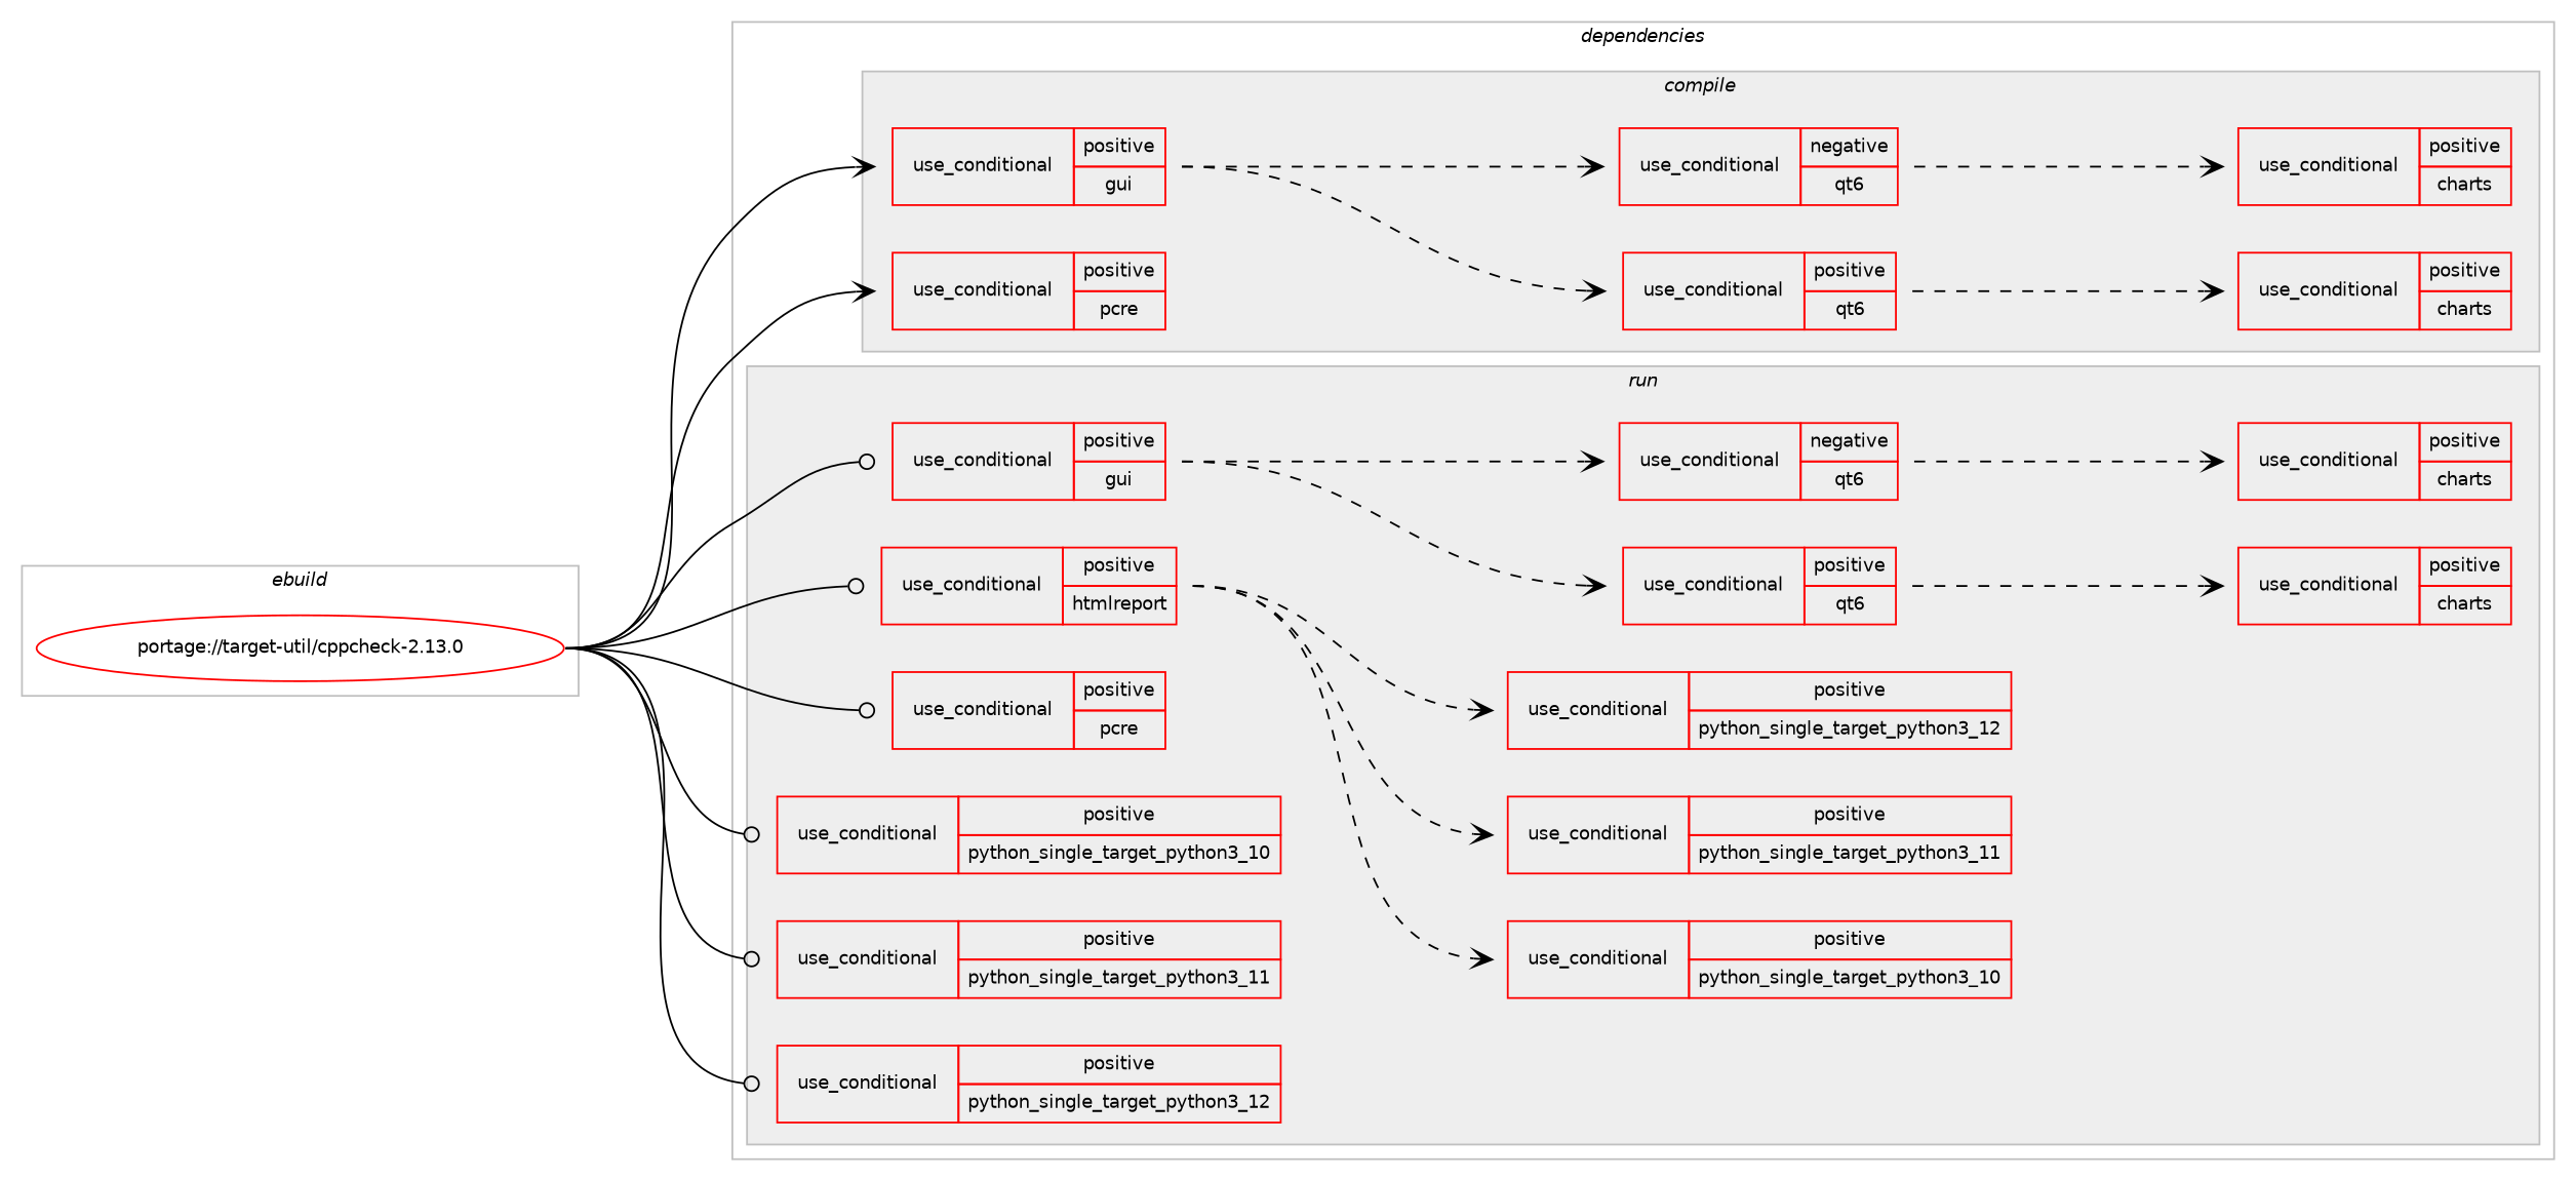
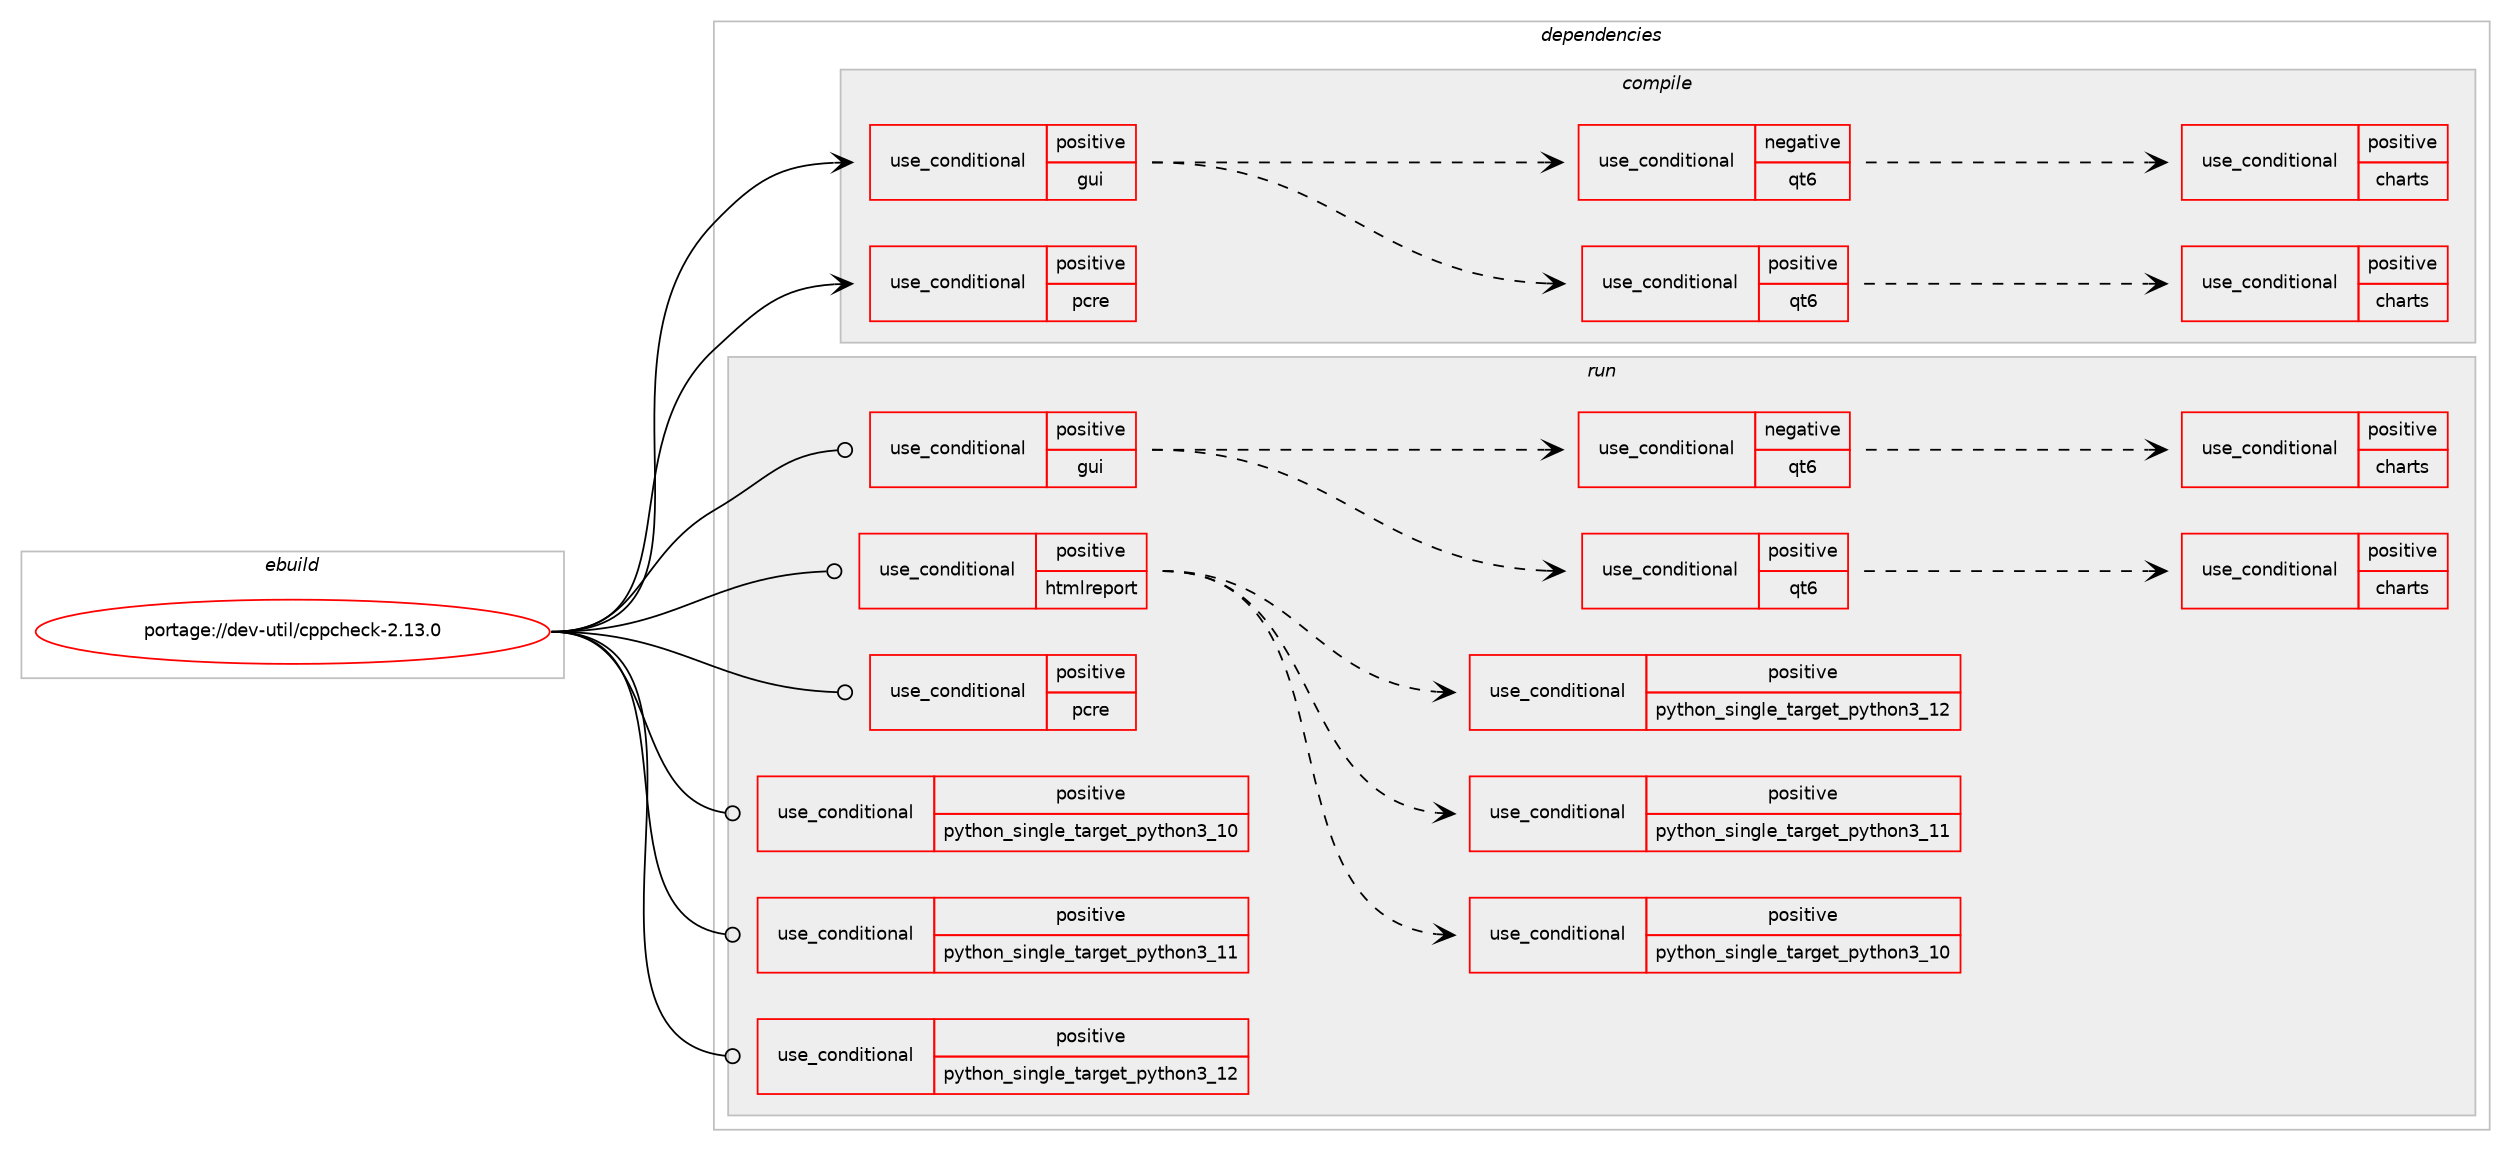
  digraph {
    compound=true
    concentrate=true
    fontname=Helvetica
    fontsize=10
    newrank=true
    rankdir=LR
    ranksep=1.5
    node [color=red fontname=Helvetica fontsize=10 shape=none]
    edge [arrowhead=vee headport=w style=dashed tailport=e weight=20]
-   n1 [label="portage://target-util/cppcheck-2.13.0" width=4 shape=""]
+   n1 [label="portage://dev-util/cppcheck-2.13.0" width=4 shape=""]
    n2 [label=<<TABLE BORDER="0" CELLBORDER="1" CELLSPACING="0" CELLPADDING="4"><TR><TD ROWSPAN="3" CELLPADDING="10">use_conditional</TD></TR><TR><TD>positive</TD></TR><TR><TD>charts</TD></TR></TABLE>>]
    n3 [label=<<TABLE BORDER="0" CELLBORDER="1" CELLSPACING="0" CELLPADDING="4"><TR><TD ROWSPAN="3" CELLPADDING="10">use_conditional</TD></TR><TR><TD>positive</TD></TR><TR><TD>qt6</TD></TR></TABLE>>]
    n4 [label=<<TABLE BORDER="0" CELLBORDER="1" CELLSPACING="0" CELLPADDING="4"><TR><TD ROWSPAN="3" CELLPADDING="10">use_conditional</TD></TR><TR><TD>positive</TD></TR><TR><TD>charts</TD></TR></TABLE>>]
    n5 [label=<<TABLE BORDER="0" CELLBORDER="1" CELLSPACING="0" CELLPADDING="4"><TR><TD ROWSPAN="3" CELLPADDING="10">use_conditional</TD></TR><TR><TD>negative</TD></TR><TR><TD>qt6</TD></TR></TABLE>>]
    n6 [label=<<TABLE BORDER="0" CELLBORDER="1" CELLSPACING="0" CELLPADDING="4"><TR><TD ROWSPAN="3" CELLPADDING="10">use_conditional</TD></TR><TR><TD>positive</TD></TR><TR><TD>gui</TD></TR></TABLE>>]
    n7 [label=<<TABLE BORDER="0" CELLBORDER="1" CELLSPACING="0" CELLPADDING="4"><TR><TD ROWSPAN="3" CELLPADDING="10">use_conditional</TD></TR><TR><TD>positive</TD></TR><TR><TD>pcre</TD></TR></TABLE>>]
    n8 [label=<<TABLE BORDER="0" CELLBORDER="1" CELLSPACING="0" CELLPADDING="4"><TR><TD ROWSPAN="3" CELLPADDING="10">use_conditional</TD></TR><TR><TD>positive</TD></TR><TR><TD>charts</TD></TR></TABLE>>]
    n9 [label=<<TABLE BORDER="0" CELLBORDER="1" CELLSPACING="0" CELLPADDING="4"><TR><TD ROWSPAN="3" CELLPADDING="10">use_conditional</TD></TR><TR><TD>positive</TD></TR><TR><TD>qt6</TD></TR></TABLE>>]
    n10 [label=<<TABLE BORDER="0" CELLBORDER="1" CELLSPACING="0" CELLPADDING="4"><TR><TD ROWSPAN="3" CELLPADDING="10">use_conditional</TD></TR><TR><TD>positive</TD></TR><TR><TD>charts</TD></TR></TABLE>>]
    n11 [label=<<TABLE BORDER="0" CELLBORDER="1" CELLSPACING="0" CELLPADDING="4"><TR><TD ROWSPAN="3" CELLPADDING="10">use_conditional</TD></TR><TR><TD>negative</TD></TR><TR><TD>qt6</TD></TR></TABLE>>]
    n12 [label=<<TABLE BORDER="0" CELLBORDER="1" CELLSPACING="0" CELLPADDING="4"><TR><TD ROWSPAN="3" CELLPADDING="10">use_conditional</TD></TR><TR><TD>positive</TD></TR><TR><TD>gui</TD></TR></TABLE>>]
    n13 [label=<<TABLE BORDER="0" CELLBORDER="1" CELLSPACING="0" CELLPADDING="4"><TR><TD ROWSPAN="3" CELLPADDING="10">use_conditional</TD></TR><TR><TD>positive</TD></TR><TR><TD>python_single_target_python3_10</TD></TR></TABLE>>]
    n14 [label=<<TABLE BORDER="0" CELLBORDER="1" CELLSPACING="0" CELLPADDING="4"><TR><TD ROWSPAN="3" CELLPADDING="10">use_conditional</TD></TR><TR><TD>positive</TD></TR><TR><TD>python_single_target_python3_11</TD></TR></TABLE>>]
    n15 [label=<<TABLE BORDER="0" CELLBORDER="1" CELLSPACING="0" CELLPADDING="4"><TR><TD ROWSPAN="3" CELLPADDING="10">use_conditional</TD></TR><TR><TD>positive</TD></TR><TR><TD>python_single_target_python3_12</TD></TR></TABLE>>]
    n16 [label=<<TABLE BORDER="0" CELLBORDER="1" CELLSPACING="0" CELLPADDING="4"><TR><TD ROWSPAN="3" CELLPADDING="10">use_conditional</TD></TR><TR><TD>positive</TD></TR><TR><TD>htmlreport</TD></TR></TABLE>>]
    n17 [label=<<TABLE BORDER="0" CELLBORDER="1" CELLSPACING="0" CELLPADDING="4"><TR><TD ROWSPAN="3" CELLPADDING="10">use_conditional</TD></TR><TR><TD>positive</TD></TR><TR><TD>pcre</TD></TR></TABLE>>]
    n18 [label=<<TABLE BORDER="0" CELLBORDER="1" CELLSPACING="0" CELLPADDING="4"><TR><TD ROWSPAN="3" CELLPADDING="10">use_conditional</TD></TR><TR><TD>positive</TD></TR><TR><TD>python_single_target_python3_10</TD></TR></TABLE>>]
    n19 [label=<<TABLE BORDER="0" CELLBORDER="1" CELLSPACING="0" CELLPADDING="4"><TR><TD ROWSPAN="3" CELLPADDING="10">use_conditional</TD></TR><TR><TD>positive</TD></TR><TR><TD>python_single_target_python3_11</TD></TR></TABLE>>]
    n20 [label=<<TABLE BORDER="0" CELLBORDER="1" CELLSPACING="0" CELLPADDING="4"><TR><TD ROWSPAN="3" CELLPADDING="10">use_conditional</TD></TR><TR><TD>positive</TD></TR><TR><TD>python_single_target_python3_12</TD></TR></TABLE>>]
    subgraph cluster_1 {
      color=gray
      label=<<i>ebuild</i>>
      rank=same
      n1
    }
    subgraph cluster_2 {
      color=gray
      label=<<i>dependencies</i>>
      subgraph cluster_3 {
        color=gray
        fillcolor="#eeeeee"
        label=<<i>compile</i>>
        style=filled
        subgraph sub_4 {
          color=gray
          fillcolor="#eeeeee"
          label=<<i>compile</i>>
          style=filled
          n6
          subgraph sub_5 {
            color=gray
            fillcolor="#eeeeee"
            label=<<i>compile</i>>
            style=filled
            n3
            subgraph sub_6 {
              color=gray
              fillcolor="#eeeeee"
              label=<<i>compile</i>>
              style=filled
              n2
            }
          }
          subgraph sub_7 {
            color=gray
            fillcolor="#eeeeee"
            label=<<i>compile</i>>
            style=filled
            n5
            subgraph sub_8 {
              color=gray
              fillcolor="#eeeeee"
              label=<<i>compile</i>>
              style=filled
              n4
            }
          }
        }
        subgraph sub_9 {
          color=gray
          fillcolor="#eeeeee"
          label=<<i>compile</i>>
          style=filled
          n7
        }
      }
      subgraph cluster_10 {
        color=gray
        fillcolor="#eeeeee"
        label=<<i>compile and run</i>>
        style=filled
      }
      subgraph cluster_11 {
        color=gray
        fillcolor="#eeeeee"
        label=<<i>run</i>>
        style=filled
        subgraph sub_12 {
          color=gray
          fillcolor="#eeeeee"
          label=<<i>run</i>>
          style=filled
          n12
          subgraph sub_13 {
            color=gray
            fillcolor="#eeeeee"
            label=<<i>run</i>>
            style=filled
            n9
            subgraph sub_14 {
              color=gray
              fillcolor="#eeeeee"
              label=<<i>run</i>>
              style=filled
              n8
            }
          }
          subgraph sub_15 {
            color=gray
            fillcolor="#eeeeee"
            label=<<i>run</i>>
            style=filled
            n11
            subgraph sub_16 {
              color=gray
              fillcolor="#eeeeee"
              label=<<i>run</i>>
              style=filled
              n10
            }
          }
        }
        subgraph sub_17 {
          color=gray
          fillcolor="#eeeeee"
          label=<<i>run</i>>
          style=filled
          n16
          subgraph sub_18 {
            color=gray
            fillcolor="#eeeeee"
            label=<<i>run</i>>
            style=filled
            n13
          }
          subgraph sub_19 {
            color=gray
            fillcolor="#eeeeee"
            label=<<i>run</i>>
            style=filled
            n14
          }
          subgraph sub_20 {
            color=gray
            fillcolor="#eeeeee"
            label=<<i>run</i>>
            style=filled
            n15
          }
        }
        subgraph sub_21 {
          color=gray
          fillcolor="#eeeeee"
          label=<<i>run</i>>
          style=filled
          n17
        }
        subgraph sub_22 {
          color=gray
          fillcolor="#eeeeee"
          label=<<i>run</i>>
          style=filled
          n18
        }
        subgraph sub_23 {
          color=gray
          fillcolor="#eeeeee"
          label=<<i>run</i>>
          style=filled
          n19
        }
        subgraph sub_24 {
          color=gray
          fillcolor="#eeeeee"
          label=<<i>run</i>>
          style=filled
          n20
        }
      }
    }
    subgraph cluster_25 {
      color=gray
      label=<<i>candidates</i>>
      rank=same
    }
    n1 -> n6 [style=solid]
    n1 -> n7 [style=solid]
    n1 -> n12 [arrowhead=odot style=solid]
    n1 -> n16 [arrowhead=odot style=solid]
    n1 -> n17 [arrowhead=odot style=solid]
    n1 -> n18 [arrowhead=odot style=solid]
    n1 -> n19 [arrowhead=odot style=solid]
    n1 -> n20 [arrowhead=odot style=solid]
    n3 -> n2
    n5 -> n4
    n6 -> n3
    n6 -> n5
    n9 -> n8
    n11 -> n10
    n12 -> n9
    n12 -> n11
    n16 -> n13
    n16 -> n14
    n16 -> n15
  }
